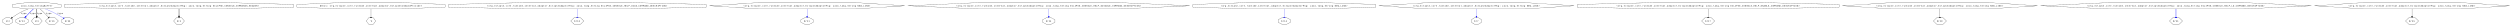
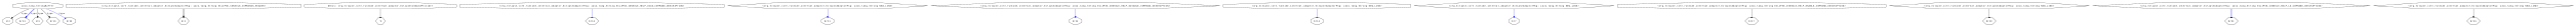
  digraph {
    fontname="Liberation Mono"
    node [fontname="Liberation Mono" shape=hexagon]
    edge [arrowhead=normal color=black fontname="Liberation Mono" style=solid]
    n1 [label="java.lang.StringBuffer" shape=octagon]
    n2 [label="$r2" shape=octagon]
    n3 [label="$r23" shape=octagon]
    n4 [label="$r9"]
    n5 [label="$r16"]
    n6 [label="$r30" shape=octagon]
    n7 [label="<org.eclipse.core.runtime.internal.adaptor.EclipseAdaptorMsg: java.lang.String ECLIPSE_CONSOLE_COMMANDS_HEADER>" shape=octagon]
    n8 [label="$r4"]
    n9 [label="@this: org.eclipse.core.runtime.internal.adaptor.EclipseCommandProvider" shape=octagon]
    n10 [label=r0]
    n11 [label="<org.eclipse.core.runtime.internal.adaptor.EclipseAdaptorMsg: java.lang.String ECLIPSE_CONSOLE_HELP_DIAG_COMMAND_DESCRIPTION>" shape=octagon]
    n12 [label="$r10"]
    n13 [label="<org.eclipse.core.runtime.internal.adaptor.EclipseAdaptorMsg: java.lang.String NEW_LINE>"]
    n14 [label="$r21" shape=octagon]
    n15 [label="<org.eclipse.core.runtime.internal.adaptor.EclipseAdaptorMsg: java.lang.String ECLIPSE_CONSOLE_HELP_DISABLE_COMMAND_DESCRIPTION>"]
    n16 [label="$r24" shape=octagon]
    n17 [label="<org.eclipse.core.runtime.internal.adaptor.EclipseAdaptorMsg: java.lang.String NEW_LINE>" shape=octagon]
    n18 [label="$r14" shape=octagon]
    n19 [label="<org.eclipse.core.runtime.internal.adaptor.EclipseAdaptorMsg: java.lang.String NEW_LINE>"]
    n20 [label="$r7" shape=octagon]
    n21 [label="<org.eclipse.core.runtime.internal.adaptor.EclipseAdaptorMsg: java.lang.String ECLIPSE_CONSOLE_HELP_ENABLE_COMMAND_DESCRIPTION>" shape=octagon]
    n22 [label="$r17"]
    n23 [label="<org.eclipse.core.runtime.internal.adaptor.EclipseAdaptorMsg: java.lang.String NEW_LINE>"]
    n24 [label="$r28"]
    n25 [label="<org.eclipse.core.runtime.internal.adaptor.EclipseAdaptorMsg: java.lang.String ECLIPSE_CONSOLE_HELP_LD_COMMAND_DESCRIPTION>"]
    n26 [label="$r31"]
    n27 [label="<org.eclipse.core.runtime.internal.adaptor.EclipseAdaptorMsg: java.lang.String NEW_LINE>"]
    n28 [label="$r35"]
    n1 -> n2 [label=type]
    n1 -> n3 [color=blue label=type style=bold]
-   n1 -> n4 [label=type style=bold]
-   n1 -> n5 [arrowhead=tee label=type]
+   n1 -> n4 [label=type]
+   n1 -> n5 [label=type]
    n1 -> n6 [arrowhead=tee color=blue label=type]
    n7 -> n8 [style=bold]
    n9 -> n10 [arrowhead=tee]
    n11 -> n12 [arrowhead=tee color=blue]
    n13 -> n14 [color=blue]
    n15 -> n16 [color=blue]
    n17 -> n18 [arrowhead=tee color=blue]
    n19 -> n20 [color=blue]
    n21 -> n22 [arrowhead=tee]
    n23 -> n24 [arrowhead=tee]
    n25 -> n26 [arrowhead=tee color=blue style=bold]
    n27 -> n28
  }
